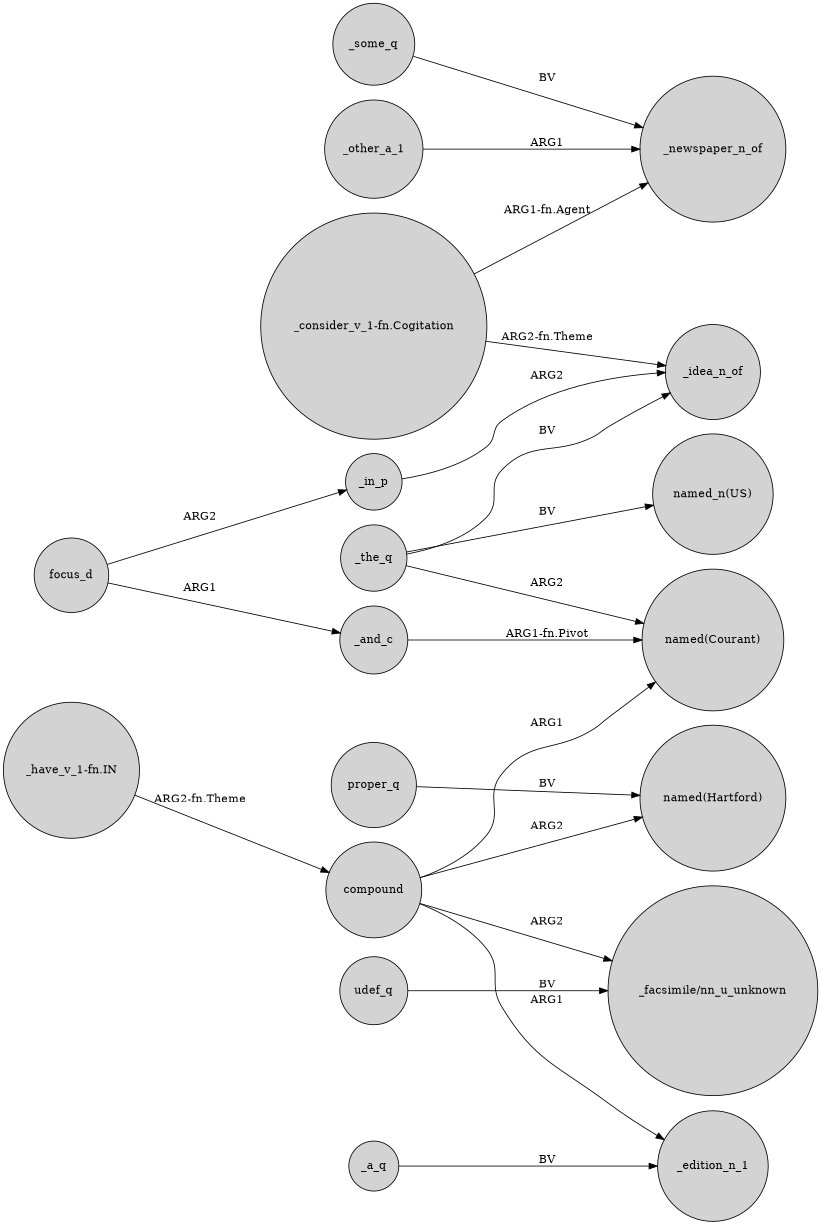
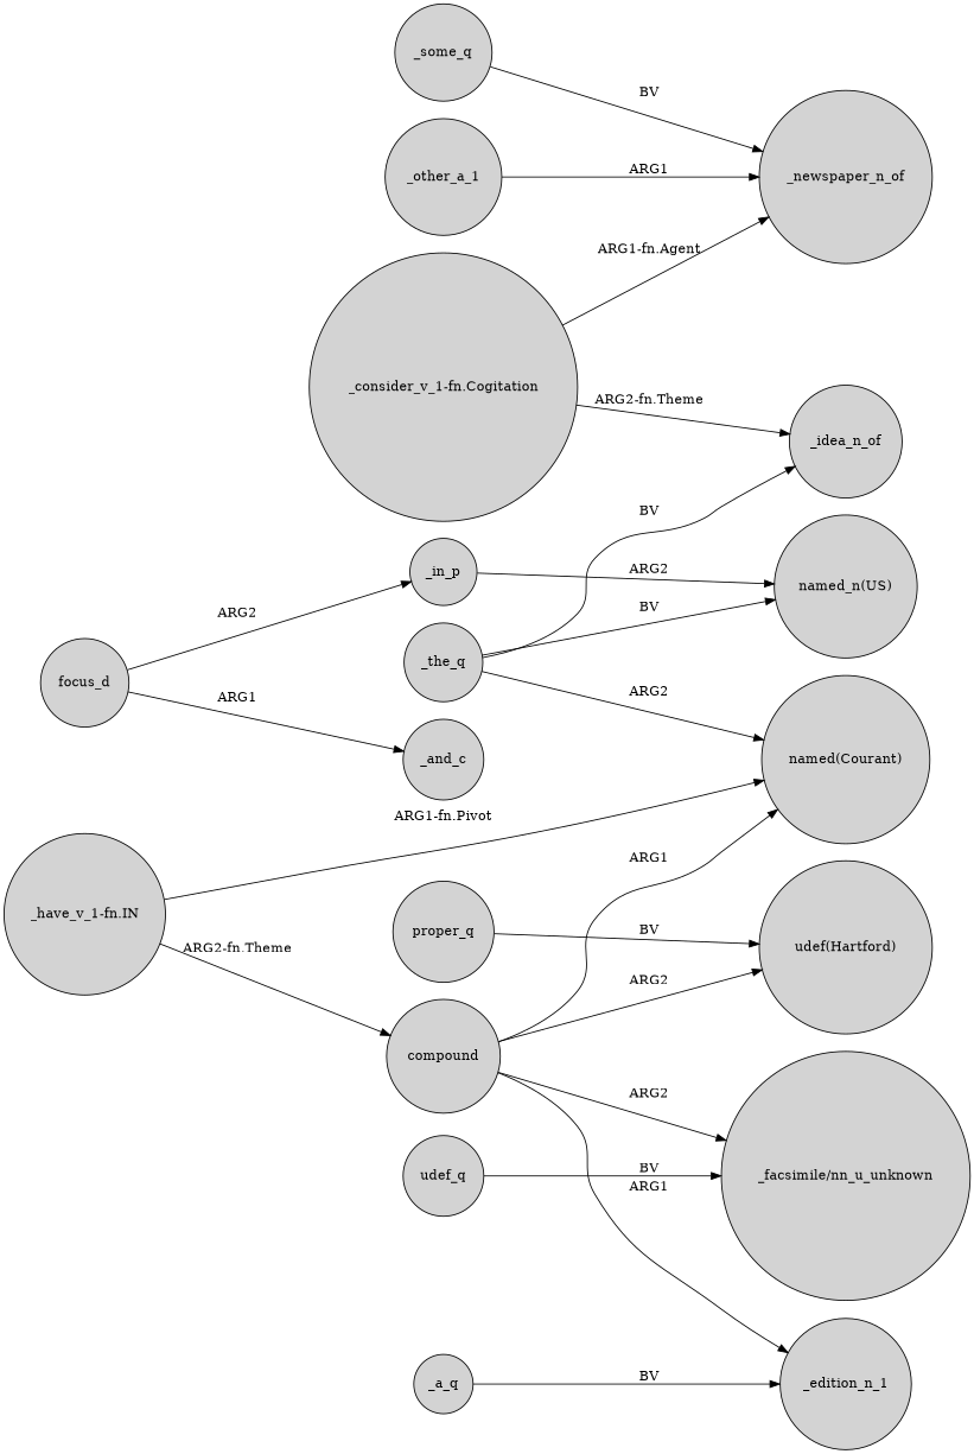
  digraph {
    rankdir=LR
    node [shape=circle style=filled]
    _some_q
    _newspaper_n_of
    "_consider_v_1-fn.Cogitation"
    _idea_n_of
    udef_q
    "_facsimile/nn_u_unknown"
    _in_p
    "named_n(US)"
    proper_q
-   "named(Hartford)"
+   "named(Hartford)" [label="udef(Hartford)"]
    _the_q
    "named(Courant)"
    compound
    _edition_n_1
    _other_a_1
    "_have_v_1-fn.IN"
    focus_d
    _and_c
    _a_q
    _some_q -> _newspaper_n_of [label=BV]
    "_consider_v_1-fn.Cogitation" -> _newspaper_n_of [label="ARG1-fn.Agent"]
    "_consider_v_1-fn.Cogitation" -> _idea_n_of [label="ARG2-fn.Theme"]
    udef_q -> "_facsimile/nn_u_unknown" [label=BV]
-   _in_p -> _idea_n_of [label=ARG2]
+   _in_p -> "named_n(US)" [label=ARG2]
    proper_q -> "named(Hartford)" [label=BV]
    _the_q -> _idea_n_of [label=BV]
    _the_q -> "named_n(US)" [label=BV]
    _the_q -> "named(Courant)" [label=ARG2]
    compound -> "_facsimile/nn_u_unknown" [label=ARG2]
    compound -> "named(Hartford)" [label=ARG2]
    compound -> "named(Courant)" [label=ARG1]
    compound -> _edition_n_1 [label=ARG1]
    _other_a_1 -> _newspaper_n_of [label=ARG1]
-   _and_c -> "named(Courant)" [label="ARG1-fn.Pivot"]
+   "_have_v_1-fn.IN" -> "named(Courant)" [label="ARG1-fn.Pivot"]
    "_have_v_1-fn.IN" -> compound [label="ARG2-fn.Theme"]
    focus_d -> _in_p [label=ARG2]
    focus_d -> _and_c [label=ARG1]
    _a_q -> _edition_n_1 [label=BV]
  }
